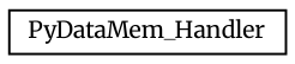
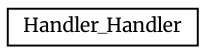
  digraph {
    rankdir=LR
    fontname=Merriweather
-   n1 [color=black fillcolor=white fontname=Merriweather fontsize=10 height=0.2 label=PyDataMem_Handler shape=record style=filled width=0.4]
+   n1 [color=black fillcolor=white fontname=Merriweather fontsize=10 height=0.2 label=Handler_Handler shape=record style=filled width=0.4]
  }
